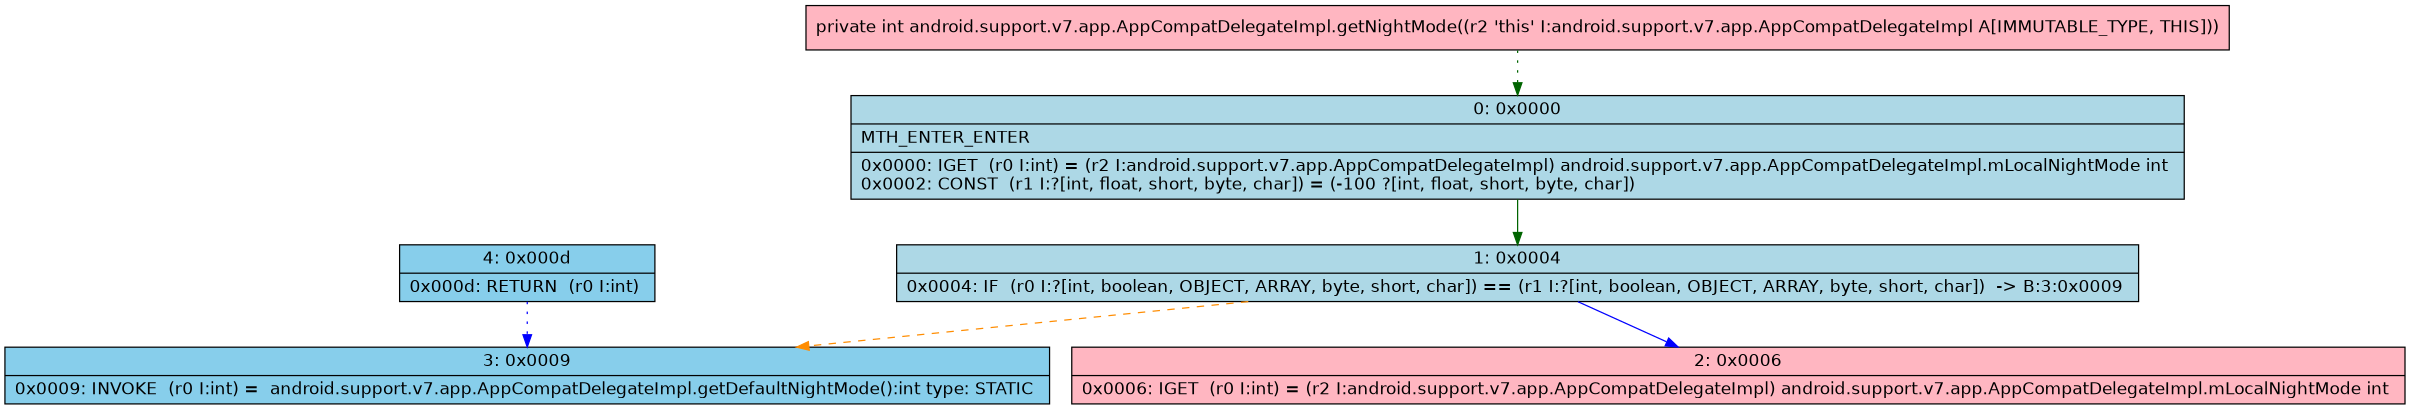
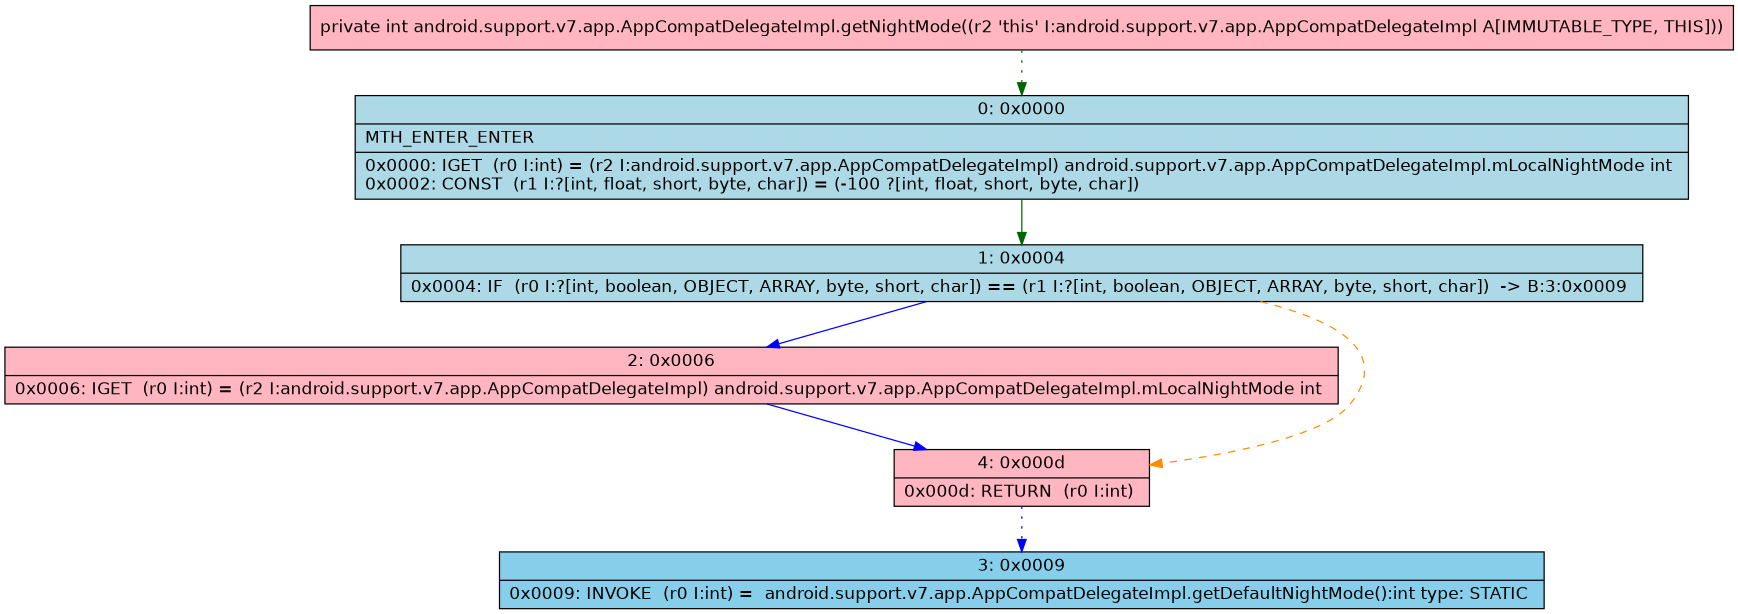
  digraph {
    fontname="DejaVu Sans"
    node [fillcolor=lightblue fontname="DejaVu Sans" shape=record style=filled]
    edge [color=blue fontname="DejaVu Sans" style=solid]
    n1 [label="{0\:\ 0x0000|MTH_ENTER_ENTER\l|0x0000: IGET  (r0 I:int) = (r2 I:android.support.v7.app.AppCompatDelegateImpl) android.support.v7.app.AppCompatDelegateImpl.mLocalNightMode int \l0x0002: CONST  (r1 I:?[int, float, short, byte, char]) = (\-100 ?[int, float, short, byte, char]) \l}"]
    n2 [label="{1\:\ 0x0004|0x0004: IF  (r0 I:?[int, boolean, OBJECT, ARRAY, byte, short, char]) == (r1 I:?[int, boolean, OBJECT, ARRAY, byte, short, char])  \-\> B:3:0x0009 \l}"]
    n3 [fillcolor=lightpink label="{2\:\ 0x0006|0x0006: IGET  (r0 I:int) = (r2 I:android.support.v7.app.AppCompatDelegateImpl) android.support.v7.app.AppCompatDelegateImpl.mLocalNightMode int \l}"]
    n4 [fillcolor=skyblue label="{3\:\ 0x0009|0x0009: INVOKE  (r0 I:int) =  android.support.v7.app.AppCompatDelegateImpl.getDefaultNightMode():int type: STATIC \l}"]
-   n5 [fillcolor=skyblue label="{4\:\ 0x000d|0x000d: RETURN  (r0 I:int) \l}"]
+   n5 [fillcolor=lightpink label="{4\:\ 0x000d|0x000d: RETURN  (r0 I:int) \l}"]
    n6 [fillcolor=lightpink label="{private int android.support.v7.app.AppCompatDelegateImpl.getNightMode((r2 'this' I:android.support.v7.app.AppCompatDelegateImpl A[IMMUTABLE_TYPE, THIS])) }"]
    n1 -> n2 [color=darkgreen]
    n2 -> n3
-   n2 -> n4 [color=darkorange style=dashed]
+   n2 -> n5 [color=darkorange style=dashed]
+   n3 -> n5
    n5 -> n4 [style=dotted]
    n6 -> n1 [color=darkgreen style=dotted]
  }
